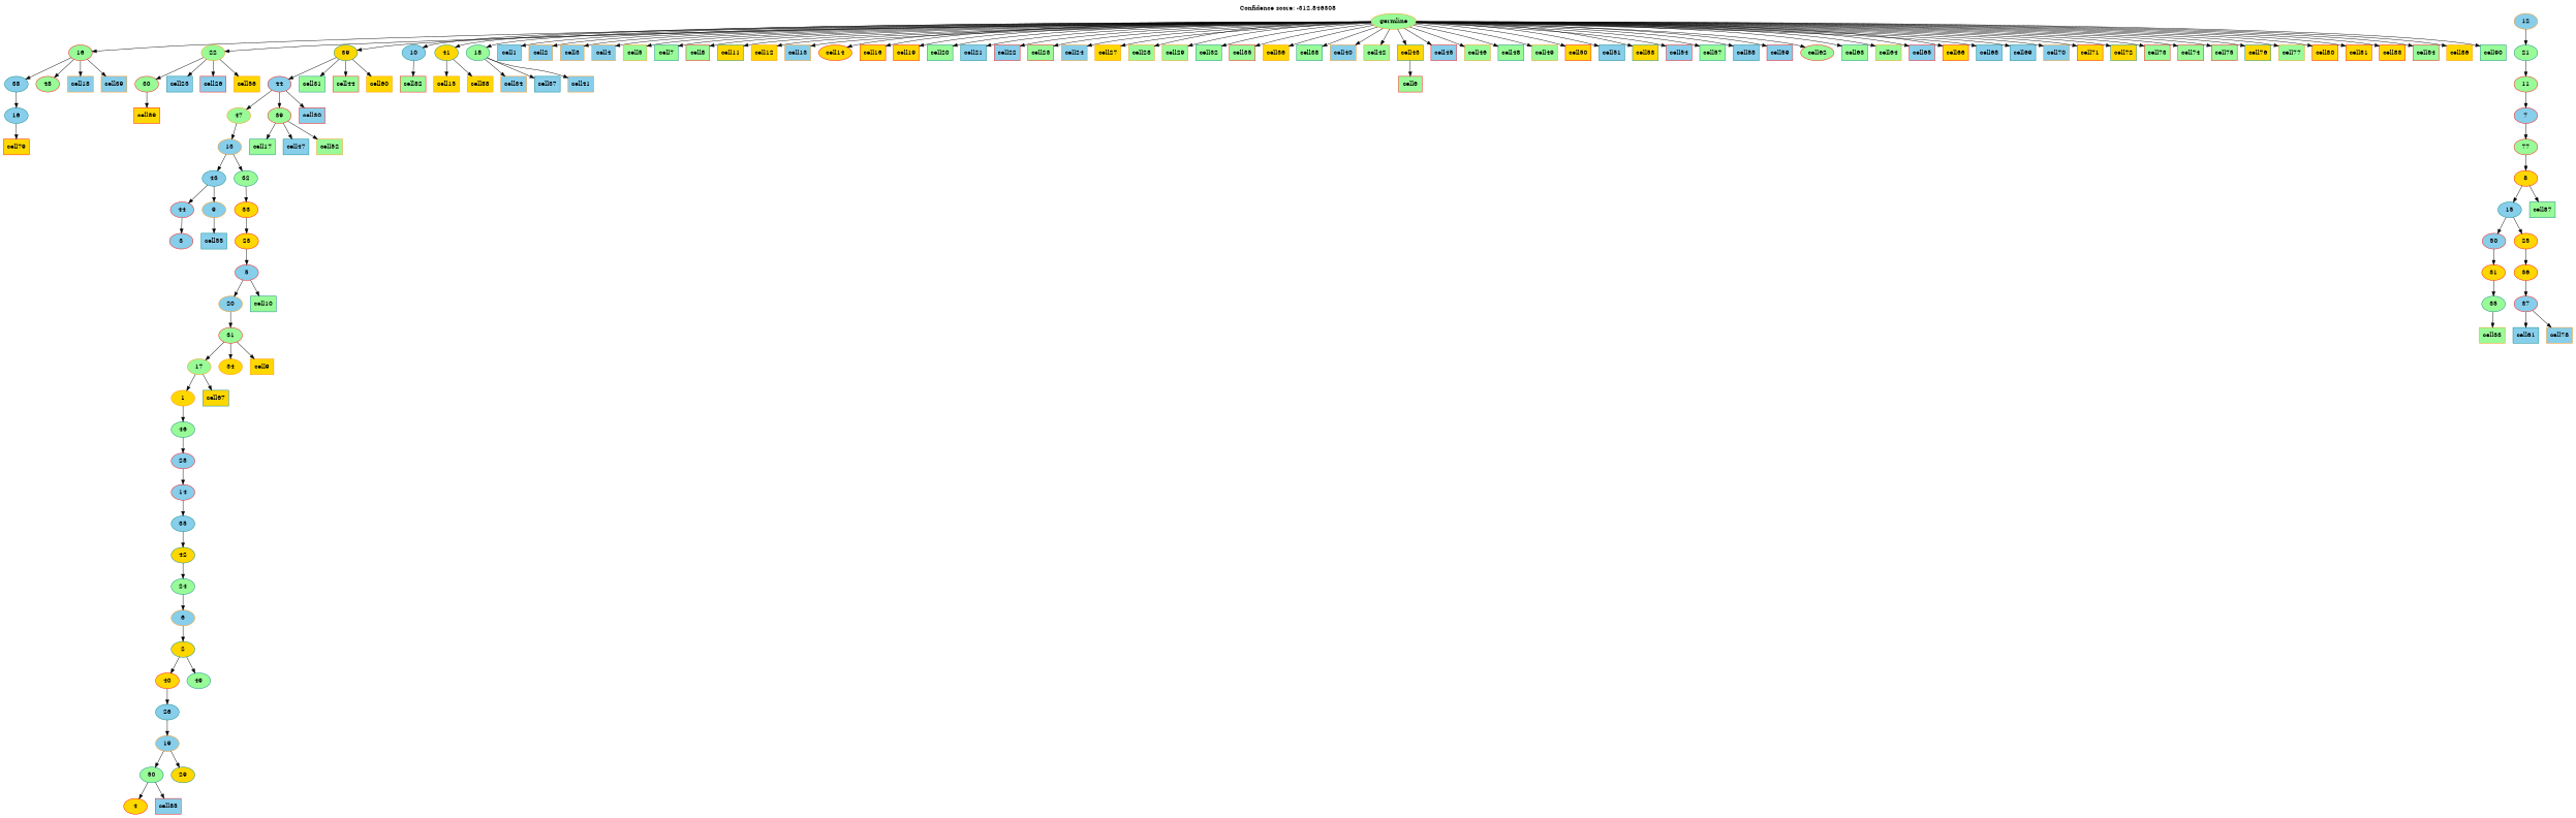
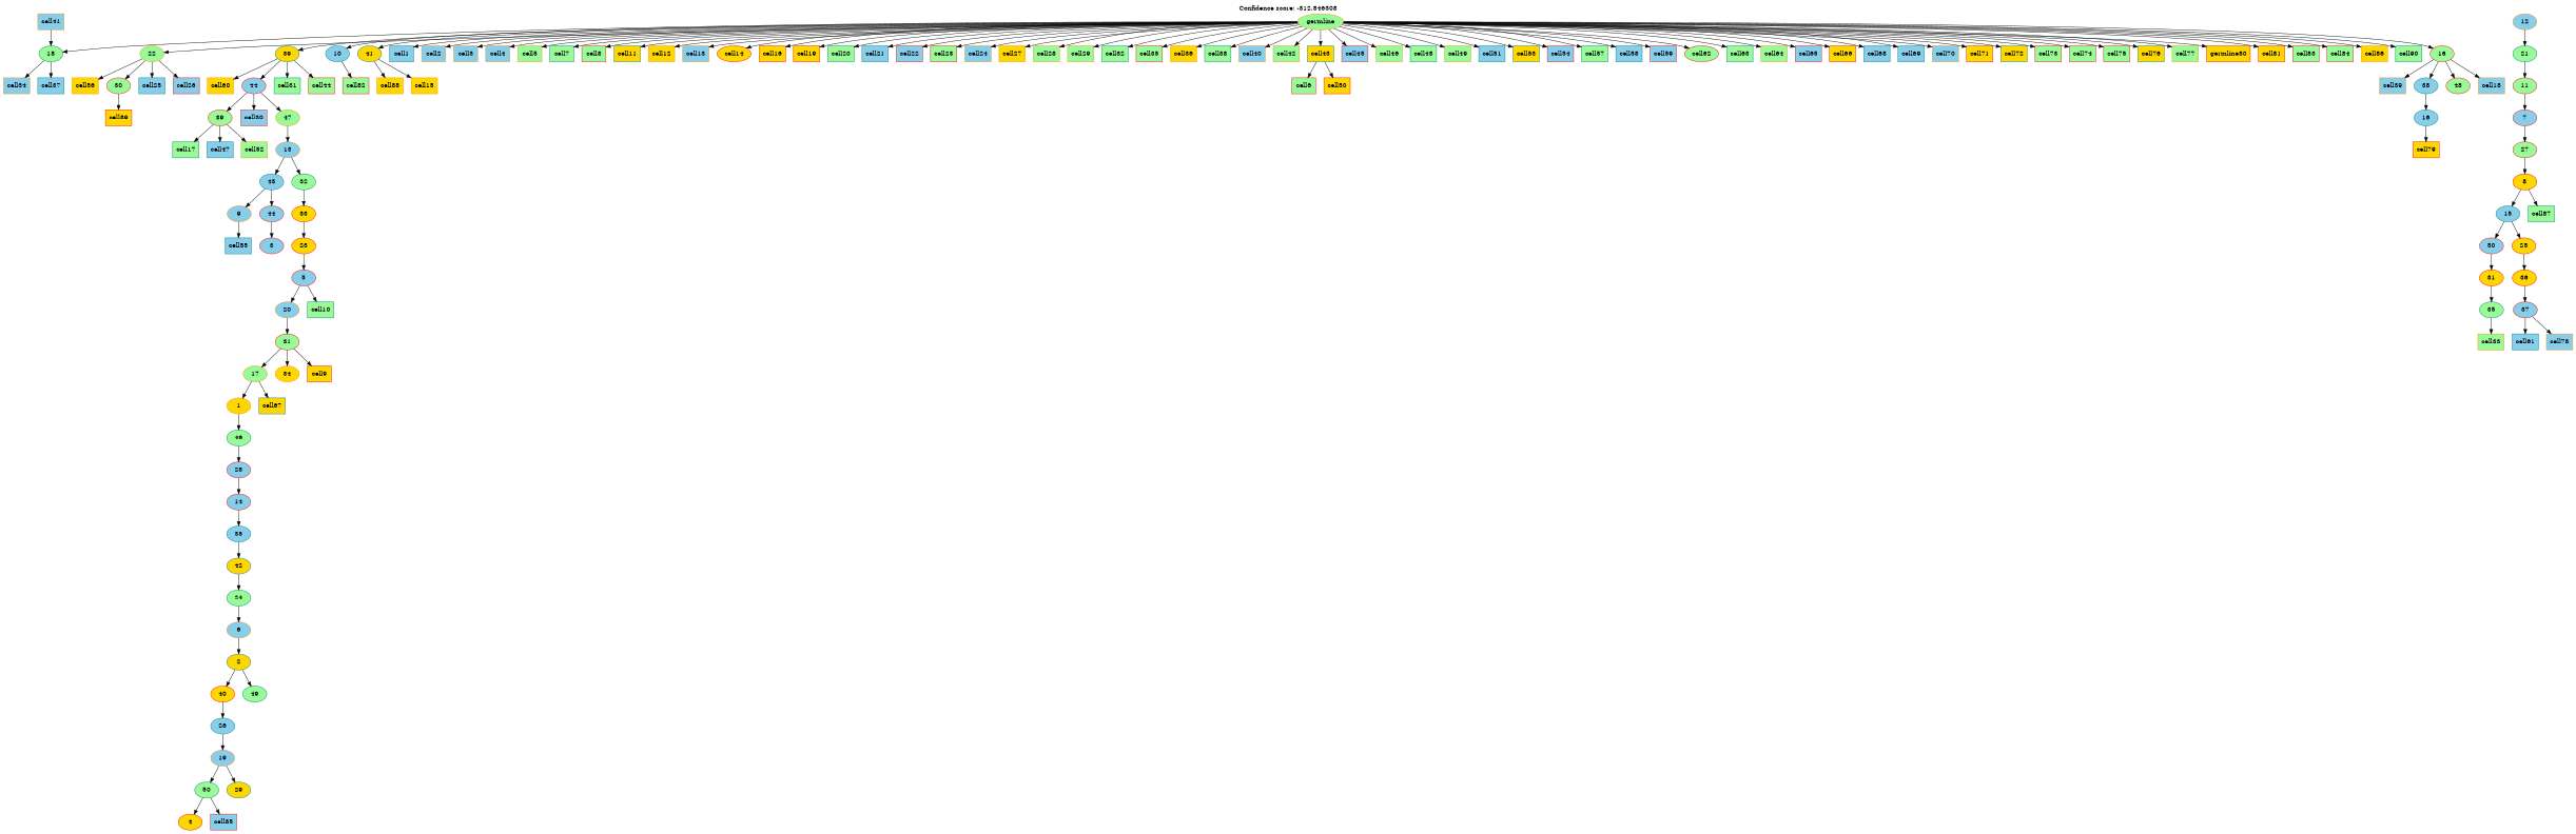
  digraph {
    label="Confidence score: -312.846308"
    labelloc=t
    node [color=red fillcolor=skyblue style=filled shape=box]
    n1 [color=teal label=38 shape=""]
    n2 [color=teal label=16 shape=""]
    cell79 [fillcolor=gold]
    n4 [fillcolor=palegreen label=16 shape=""]
    n5 [fillcolor=palegreen label=48 shape=""]
    cell18 [color=darkorange]
    cell39 [color=darkorange]
    n8 [color=darkorange fillcolor=palegreen label=22 shape=""]
    n9 [fillcolor=palegreen label=30 shape=""]
    cell25 [color=teal]
    cell26
    cell56 [color=darkorange fillcolor=gold]
    cell89 [fillcolor=gold]
    n14 [label=44 shape=""]
    n15 [label=3 shape=""]
    n16 [color=teal label=43 shape=""]
    n17 [color=darkorange label=9 shape=""]
    cell55 [color=teal]
    n19 [fillcolor=gold label=31 shape=""]
    n20 [color=teal fillcolor=palegreen label=35 shape=""]
    cell33 [color=darkorange fillcolor=palegreen]
    n22 [label=50 shape=""]
    n23 [fillcolor=gold label=36 shape=""]
    n24 [label=37 shape=""]
    cell61 [color=teal]
    cell78 [color=darkorange]
    n27 [fillcolor=gold label=25 shape=""]
    n28 [color=teal label=15 shape=""]
    n29 [fillcolor=gold label=8 shape=""]
    cell87 [color=teal fillcolor=palegreen]
-   n31 [fillcolor=palegreen label=77 shape=""]
+   n31 [fillcolor=palegreen label=27 shape=""]
    n32 [label=7 shape=""]
    n33 [fillcolor=palegreen label=11 shape=""]
    n34 [color=teal fillcolor=palegreen label=21 shape=""]
    n35 [color=darkorange label=12 shape=""]
    n36 [fillcolor=gold label=4 shape=""]
    n37 [color=teal fillcolor=palegreen label=50 shape=""]
    cell85
    n39 [color=darkorange label=19 shape=""]
    n40 [color=teal fillcolor=gold label=29 shape=""]
    n41 [color=teal label=26 shape=""]
    n42 [fillcolor=gold label=40 shape=""]
    n43 [color=teal fillcolor=gold label=2 shape=""]
    n44 [color=teal fillcolor=palegreen label=49 shape=""]
    n45 [color=darkorange label=6 shape=""]
    n46 [color=teal fillcolor=palegreen label=24 shape=""]
    n47 [color=teal fillcolor=gold label=42 shape=""]
    n48 [color=teal label=35 shape=""]
    n49 [label=14 shape=""]
    n50 [label=28 shape=""]
    n51 [color=teal fillcolor=palegreen label=46 shape=""]
    n52 [color=darkorange fillcolor=gold label=1 shape=""]
    n53 [color=darkorange fillcolor=palegreen label=17 shape=""]
    cell67 [color=teal fillcolor=gold]
    n55 [fillcolor=palegreen label=31 shape=""]
    n56 [color=darkorange fillcolor=gold label=34 shape=""]
-   cell9 [color=darkorange fillcolor=gold]
+   cell9 [fillcolor=gold]
    n58 [color=darkorange label=20 shape=""]
    n59 [label=5 shape=""]
    cell10 [color=teal fillcolor=palegreen]
    n61 [fillcolor=gold label=23 shape=""]
    n62 [fillcolor=gold label=33 shape=""]
    n63 [color=teal fillcolor=palegreen label=32 shape=""]
    n64 [color=darkorange label=13 shape=""]
    n65 [color=darkorange fillcolor=palegreen label=47 shape=""]
    n66 [label=44 shape=""]
    n67 [fillcolor=palegreen label=39 shape=""]
    cell30
    cell17 [color=teal fillcolor=palegreen]
    cell47 [color=teal]
    cell52 [color=darkorange fillcolor=palegreen]
    n72 [color=teal fillcolor=gold label=39 shape=""]
    cell31 [color=teal fillcolor=palegreen]
    cell44 [fillcolor=palegreen]
    cell60 [color=darkorange fillcolor=gold]
    n76 [color=darkorange fillcolor=palegreen label=germline shape=""]
    n77 [color=teal label=10 shape=""]
    n78 [color=teal fillcolor=gold label=41 shape=""]
    n79 [color=teal fillcolor=palegreen label=18 shape=""]
    cell1 [color=teal]
    cell2 [color=darkorange]
    cell3 [color=darkorange]
    cell4 [color=darkorange]
    cell5 [color=darkorange fillcolor=palegreen]
    cell7 [color=teal fillcolor=palegreen]
    cell8 [fillcolor=palegreen]
    cell11 [color=teal fillcolor=gold]
    cell12 [color=darkorange fillcolor=gold]
    cell13 [color=darkorange]
    cell14 [fillcolor=gold shape=ellipse]
    cell16 [fillcolor=gold]
    cell19 [fillcolor=gold]
    cell20 [color=teal fillcolor=palegreen]
    cell21 [color=teal]
    cell22
    cell23 [fillcolor=palegreen]
    cell24 [color=darkorange]
    cell27 [color=darkorange fillcolor=gold]
    cell28 [color=darkorange fillcolor=palegreen]
    cell29 [color=darkorange fillcolor=palegreen]
    cell32 [color=teal fillcolor=palegreen]
    cell35 [fillcolor=palegreen]
    cell36 [color=darkorange fillcolor=gold]
    cell38 [color=teal fillcolor=palegreen]
    cell40 [color=darkorange]
    cell42 [color=darkorange fillcolor=palegreen]
    cell43 [color=teal fillcolor=gold]
    cell45
    cell46 [color=darkorange fillcolor=palegreen]
    cell48 [color=teal fillcolor=palegreen]
    cell49 [color=darkorange fillcolor=palegreen]
    cell50 [fillcolor=gold]
    cell51 [color=teal]
    cell53 [color=teal fillcolor=gold]
    cell54
    cell57 [color=teal fillcolor=palegreen]
    cell58 [color=teal]
    cell59
    cell62 [fillcolor=palegreen shape=ellipse]
    cell63 [color=teal fillcolor=palegreen]
    cell64 [color=darkorange fillcolor=palegreen]
    cell65
    cell66 [fillcolor=gold]
    cell68 [color=teal]
    cell69 [color=teal]
    cell70 [color=darkorange]
    cell71 [fillcolor=gold]
    cell72 [color=teal fillcolor=gold]
    cell73 [fillcolor=palegreen]
    cell74 [fillcolor=palegreen]
    cell75 [fillcolor=palegreen]
    cell76 [color=teal fillcolor=gold]
    cell77 [color=darkorange fillcolor=palegreen]
-   cell80 [fillcolor=gold]
+   cell80 [fillcolor=gold label=germline80]
    cell81 [fillcolor=gold]
-   cell83 [fillcolor=gold]
+   cell83 [fillcolor=palegreen]
    cell84 [fillcolor=palegreen]
    cell86 [color=darkorange fillcolor=gold]
    cell90 [color=teal fillcolor=palegreen]
    cell82 [fillcolor=palegreen]
    cell15 [color=darkorange fillcolor=gold]
    cell88 [color=darkorange fillcolor=gold]
    cell34 [color=darkorange]
    cell37 [color=teal]
    cell41 [color=darkorange]
    cell6 [fillcolor=palegreen]
    n1 -> n2
    n2 -> cell79
    n4 -> n1
    n4 -> n5
    n4 -> cell18
    n4 -> cell39
    n8 -> n9
    n8 -> cell25
    n8 -> cell26
    n8 -> cell56
    n9 -> cell89
    n14 -> n15
    n16 -> n14
    n16 -> n17
    n17 -> cell55
    n19 -> n20
    n20 -> cell33
    n22 -> n19
    n23 -> n24
    n24 -> cell61
    n24 -> cell78
    n27 -> n23
    n28 -> n22
    n28 -> n27
    n29 -> n28
    n29 -> cell87
    n31 -> n29
    n32 -> n31
    n33 -> n32
    n34 -> n33
    n35 -> n34
    n37 -> n36
    n37 -> cell85
    n39 -> n37
    n39 -> n40
    n41 -> n39
    n42 -> n41
    n43 -> n42
    n43 -> n44
    n45 -> n43
    n46 -> n45
    n47 -> n46
    n48 -> n47
    n49 -> n48
    n50 -> n49
    n51 -> n50
    n52 -> n51
    n53 -> n52
    n53 -> cell67
    n55 -> n53
    n55 -> n56
    n55 -> cell9
    n58 -> n55
    n59 -> n58
    n59 -> cell10
    n61 -> n59
    n62 -> n61
    n63 -> n62
    n64 -> n16
    n64 -> n63
    n65 -> n64
    n66 -> n65
    n66 -> n67
    n66 -> cell30
    n67 -> cell17
    n67 -> cell47
    n67 -> cell52
    n72 -> n66
    n72 -> cell31
    n72 -> cell44
    n72 -> cell60
    n76 -> n4
    n76 -> n8
    n76 -> n72
    n76 -> n77
    n76 -> n78
    n76 -> n79
    n76 -> cell1
    n76 -> cell2
    n76 -> cell3
    n76 -> cell4
    n76 -> cell5
    n76 -> cell7
    n76 -> cell8
    n76 -> cell11
    n76 -> cell12
    n76 -> cell13
    n76 -> cell14
    n76 -> cell16
    n76 -> cell19
    n76 -> cell20
    n76 -> cell21
    n76 -> cell22
    n76 -> cell23
    n76 -> cell24
    n76 -> cell27
    n76 -> cell28
    n76 -> cell29
    n76 -> cell32
    n76 -> cell35
    n76 -> cell36
    n76 -> cell38
    n76 -> cell40
    n76 -> cell42
    n76 -> cell43
    n76 -> cell45
    n76 -> cell46
    n76 -> cell48
    n76 -> cell49
-   n76 -> cell50
+   cell43 -> cell50
    n76 -> cell51
    n76 -> cell53
    n76 -> cell54
    n76 -> cell57
    n76 -> cell58
    n76 -> cell59
    n76 -> cell62
    n76 -> cell63
    n76 -> cell64
    n76 -> cell65
    n76 -> cell66
    n76 -> cell68
    n76 -> cell69
    n76 -> cell70
    n76 -> cell71
    n76 -> cell72
    n76 -> cell73
    n76 -> cell74
    n76 -> cell75
    n76 -> cell76
    n76 -> cell77
    n76 -> cell80
    n76 -> cell81
    n76 -> cell83
    n76 -> cell84
    n76 -> cell86
    n76 -> cell90
    n77 -> cell82
    n78 -> cell15
    n78 -> cell88
    n79 -> cell34
    n79 -> cell37
-   n79 -> cell41
+   cell41 -> n79
    cell43 -> cell6
  }
